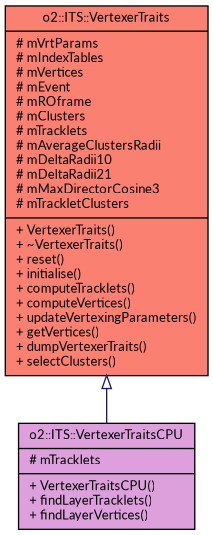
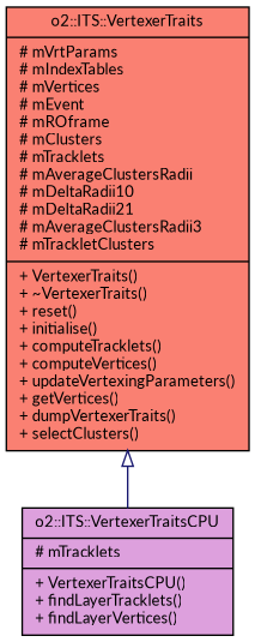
  digraph {
    fontname=Lato
    node [color=black fontname=Lato fontsize=10 shape=record style=filled]
-   n1 [fillcolor=salmon fontcolor=black height=0.2 label="{o2::ITS::VertexerTraits\n|# mVrtParams\l# mIndexTables\l# mVertices\l# mEvent\l# mROframe\l# mClusters\l# mTracklets\l# mAverageClustersRadii\l# mDeltaRadii10\l# mDeltaRadii21\l# mMaxDirectorCosine3\l# mTrackletClusters\l|+ VertexerTraits()\l+ ~VertexerTraits()\l+ reset()\l+ initialise()\l+ computeTracklets()\l+ computeVertices()\l+ updateVertexingParameters()\l+ getVertices()\l+ dumpVertexerTraits()\l+ selectClusters()\l}" width=0.4]
+   n1 [fillcolor=salmon fontcolor=black height=0.2 label="{o2::ITS::VertexerTraits\n|# mVrtParams\l# mIndexTables\l# mVertices\l# mEvent\l# mROframe\l# mClusters\l# mTracklets\l# mAverageClustersRadii\l# mDeltaRadii10\l# mDeltaRadii21\l# mAverageClustersRadii3\l# mTrackletClusters\l|+ VertexerTraits()\l+ ~VertexerTraits()\l+ reset()\l+ initialise()\l+ computeTracklets()\l+ computeVertices()\l+ updateVertexingParameters()\l+ getVertices()\l+ dumpVertexerTraits()\l+ selectClusters()\l}" width=0.4]
    n2 [height=0.2 label="{o2::ITS::VertexerTraitsCPU\n|# mTracklets\l|+ VertexerTraitsCPU()\l+ findLayerTracklets()\l+ findLayerVertices()\l}" width=0.4 fillcolor=plum]
    n1 -> n2 [arrowtail=onormal color=midnightblue dir=back fontname=Lato fontsize=10 labelfontname=Helvetica labelfontsize=10 style=solid]
  }
